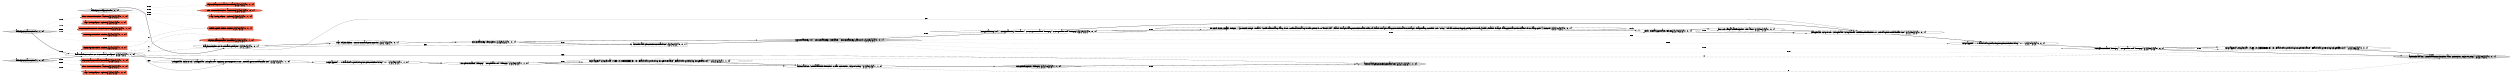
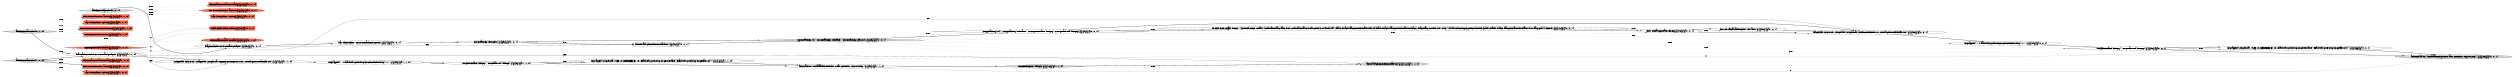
  digraph {
    rankdir=LR
    node [fillcolor=white shape=ellipse style=filled]
    edge [style=bold]
    n1 [label="script.append(\" '\" + ExasolUtils.quoteString(con.getConnectionString()) + \"' \")@@@24@@@['0', '0', '1']"]
    n2 [label="!(con.getUserName().isEmpty() | con.getPassword().isEmpty())@@@25@@@['0', '0', '1']" shape=diamond]
    n3 [label="script.append(String.format(\" USER '%s' IDENTIFIED BY '%s'\",ExasolUtils.quoteString(con.getUserName()),ExasolUtils.quoteString(con.getPassword())))@@@26@@@['0', '0', '1']"]
    n4 [fillcolor=lightgray label="actionList.add(new SQLDatabasePersistAction(\"alter Connection\",script.toString()))@@@28@@@['0', '0', '1']"]
    n5 [fillcolor=tomato label="List<DBEPersistAction> actionList@@@2@@@['0', '0', '1']"]
    n6 [label="StringBuilder script = new StringBuilder(String.format(\"ALTER CONNECTION %s \",DBUtils.getQuotedIdentifier(con)))@@@23@@@['0', '0', '1']"]
    n7 [label="script.append(\" '\" + ExasolUtils.quoteString(con.getConnectionString()) + \"' \")@@@5@@@['1', '1', '0']"]
    n8 [label="!(con.getUserName().isEmpty() | con.getPassword().isEmpty())@@@6@@@['1', '1', '0']" shape=diamond]
    n9 [label="script.append(String.format(\"USER '%s' IDENTIFIED BY '%s'\",ExasolUtils.quoteString(con.getUserName()),ExasolUtils.quoteString(con.getPassword())))@@@7@@@['1', '1', '0']"]
    n10 [label="actions.add(new SQLDatabasePersistAction(\"Create Connection\",script.toString()))@@@9@@@['1', '1', '0']"]
    n11 [fillcolor=tomato label="ObjectCreateCommand command@@@2@@@['0', '1', '0']"]
    n12 [label="ExasolConnection con = command.getObject()@@@3@@@['0', '0', '1']"]
    n13 [label="actionList.add(getCommentCommand(con))@@@6@@@['0', '0', '1']" shape=box]
    n14 [label="Map<Object,Object> com = command.getProperties()@@@4@@@['0', '0', '1']"]
    n15 [fillcolor=lightgray label="com.containsKey(\"url\") | com.containsKey(\"userName\") | com.containsKey(\"password\")@@@8@@@['0', '0', '1']" shape=diamond]
    n16 [label="com.containsKey(\"description\")@@@5@@@['0', '0', '1']" shape=diamond]
    n17 [label="(com.containsKey(\"url\") | com.containsKey(\"userName\")) & !con.getUserName().isEmpty() & con.getPassword().isEmpty()@@@9@@@['0', '0', '1']" shape=diamond]
    n18 [fillcolor=tomato label="DBCExecutionContext executionContext@@@2@@@['0', '1', '0']" shape=box]
    n19 [fillcolor=lightgray label="actions.add(getCommentCommand(con))@@@11@@@['1', '1', '0']"]
-   n20 [fillcolor=tomato label="DBRProgressMonitor monitor@@@2@@@['1', '0', '0']" shape=box]
+   n20 [fillcolor=tomato label="DBRProgressMonitor monitor@@@2@@@['1', '0', '0']" shape=diamond]
    n21 [fillcolor=tomato label="DBRProgressMonitor monitor@@@2@@@['0', '0', '1']" shape=box]
    n22 [label="int result = new UITask<Integer>(){protected Integer runTask(){ConfirmationDialog dialog = new ConfirmationDialog(UIUtils.getActiveWorkbenchShell(),ExasolMessages.dialog_connection_alter_title,null,ExasolMessages.dialog_connection_alter_message,MessageDialog.CONFIRM,new String((((edu.fdu.CPPDG.tinypdg.pe.ExpressionInfo@23c5f,0,ExasolMessages.dialog_general_continue,false)return dialog.open()}}.execute()@@@10@@@['0', '0', '1']"]
    n23 [label="result != IDialogConstants.YES_ID@@@19@@@['0', '0', '1']"]
    n24 [label="throw new IllegalStateException(\"User abort\")@@@20@@@['0', '0', '1']"]
    n25 [label="final ExasolConnection con = command.getObject()@@@3@@@['1', '1', '0']"]
    n26 [label="StringBuilder script = new StringBuilder(String.format(\"CREATE CONNECTION %s TO \",DBUtils.getQuotedIdentifier(con)))@@@4@@@['1', '1', '0']"]
    n27 [fillcolor=lightgray label="!con.getDescription().isEmpty()@@@10@@@['1', '1', '0']" shape=diamond]
    n28 [fillcolor=lightgray label="addObjectModifyActions['0', '0', '1']" shape=diamond]
    n29 [fillcolor=tomato label="ObjectChangeCommand command@@@2@@@['0', '0', '1']" shape=box]
    n30 [fillcolor=tomato label="Map<String,Object> options@@@2@@@['0', '0', '1']" shape=box]
    n31 [fillcolor=tomato label="DBRProgressMonitor monitor@@@2@@@['0', '1', '0']" shape=box]
    n32 [fillcolor=lightgray label="addObjectCreateActions['1', '0', '0']" shape=diamond]
    n33 [fillcolor=tomato label="ObjectCreateCommand command@@@2@@@['1', '0', '0']" shape=box]
    n34 [fillcolor=tomato label="List<DBEPersistAction> actions@@@2@@@['1', '0', '0']" shape=box]
    n35 [fillcolor=tomato label="Map<String,Object> options@@@2@@@['1', '0', '0']" shape=box]
    n36 [fillcolor=tomato label="List<DBEPersistAction> actions@@@2@@@['0', '1', '0']" shape=box]
    n37 [fillcolor=tomato label="Map<String,Object> options@@@2@@@['0', '1', '0']" shape=box]
    n38 [fillcolor=lightgray label="addObjectCreateActions['0', '1', '0']" shape=diamond]
    n1 -> n2
    n2 -> n3
    n2 -> n3 [label=true style=dotted]
    n2 -> n4
    n3 -> n4
    n6 -> n1
    n7 -> n8
    n8 -> n9
    n8 -> n9 [label=true style=dotted]
    n8 -> n10
    n9 -> n3 [label=0 style=dashed]
    n9 -> n10
    n10 -> n4 [label=0 style=dashed]
    n10 -> n27
    n12 -> n6 [label=con style=solid]
    n12 -> n13 [label=con style=solid]
    n12 -> n14
    n13 -> n15
    n14 -> n16
    n15 -> n1 [label=true style=dotted]
    n15 -> n2 [label=true style=dotted]
    n15 -> n4 [label=true style=dotted]
    n15 -> n6 [label=true style=dotted]
    n15 -> n17 [label=true style=dotted]
    n15 -> n17
    n16 -> n13
    n16 -> n13 [label=true style=dotted]
    n16 -> n15
    n17 -> n6
    n17 -> n22
    n17 -> n22 [label=true style=dotted]
    n17 -> n23 [label=true style=dotted]
    n20 -> n11 [label=0 style=dashed]
    n20 -> n21 [label=0 style=dashed]
    n22 -> n23
    n22 -> n23 [label=result style=solid]
    n23 -> n6
    n23 -> n24
    n23 -> n24 [label=true style=dotted]
    n24 -> n6
    n25 -> n12 [label=0 style=dashed]
    n25 -> n19 [label=con style=solid]
    n25 -> n26 [label=con style=solid]
    n25 -> n26
    n26 -> n7
    n27 -> n19
    n27 -> n19 [label=true style=dotted]
    n28 -> n5 [label=true style=dotted]
    n28 -> n12
    n28 -> n21 [label=true style=dotted]
    n28 -> n29 [label=true style=dotted]
    n28 -> n30 [label=true style=dotted]
    n32 -> n20 [label=true style=dotted]
    n32 -> n25
    n32 -> n33 [label=true style=dotted]
-   n32 -> n34 [label=true style=dotted]
+   n32 -> n34 [label=true]
    n32 -> n35 [label=true style=dotted]
    n38 -> n11 [label=true style=dotted]
    n38 -> n18 [label=true style=dotted]
    n38 -> n25
    n38 -> n31 [label=true style=dotted]
    n38 -> n36 [label=true style=dotted]
    n38 -> n37 [label=true style=dotted]
  }
